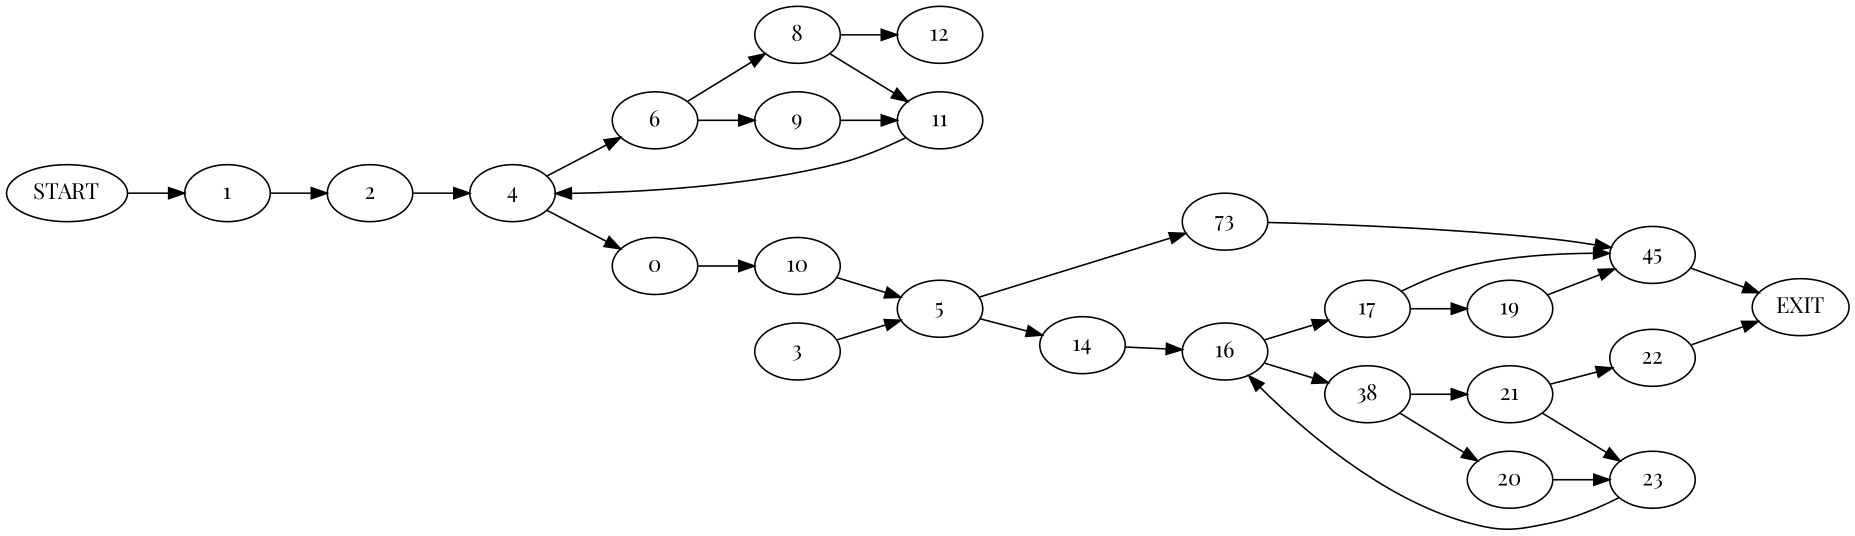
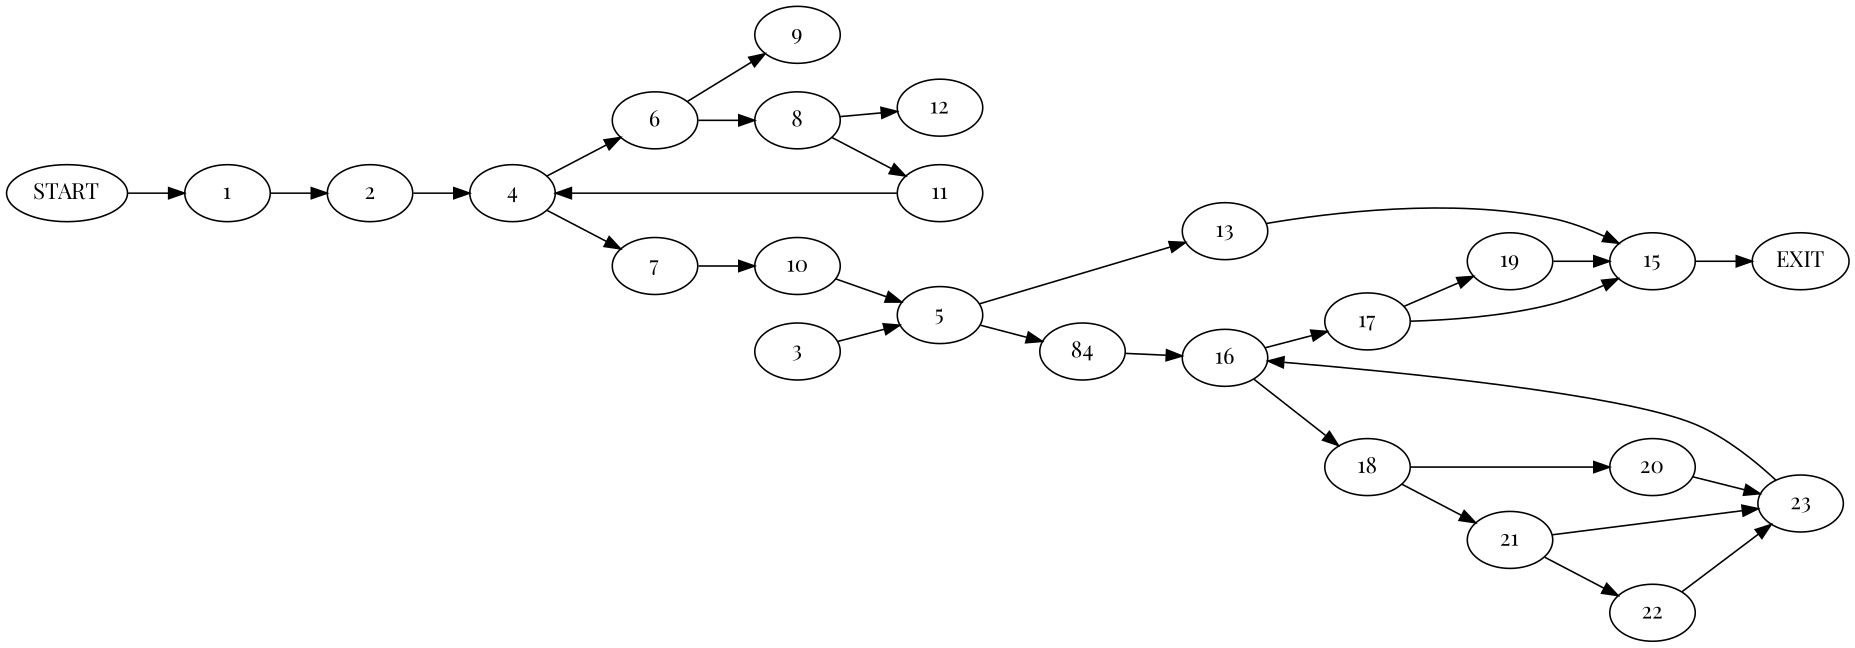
  digraph {
    fontname="Playfair Display"
    rankdir=LR
    node [fontname="Playfair Display"]
    edge [fontname="Playfair Display"]
    n1 [label=START]
    1
    2
    n4 [label=EXIT]
    4
    3
    5
    6
-   7 [label=0]
-   13 [label=73]
-   14
+   7
+   13
+   14 [label=84]
    8
    9
    10
-   15 [label=45]
+   15
    16
    11
    12
    17
-   18 [label=38]
+   18
    19
    20
    21
    23
    22
    n1 -> 1
    1 -> 2
    2 -> 4
    4 -> 6
    4 -> 7
    3 -> 5
    5 -> 13
    5 -> 14
    6 -> 8
    6 -> 9
    7 -> 10
    13 -> 15
    14 -> 16
    8 -> 11
    8 -> 12
-   9 -> 11
    10 -> 5
    15 -> n4
    16 -> 17
    16 -> 18
    11 -> 4
    17 -> 15
    17 -> 19
    18 -> 20
    18 -> 21
    19 -> 15
    20 -> 23
    21 -> 23
    21 -> 22
    23 -> 16
-   22 -> n4
+   22 -> 23
  }
